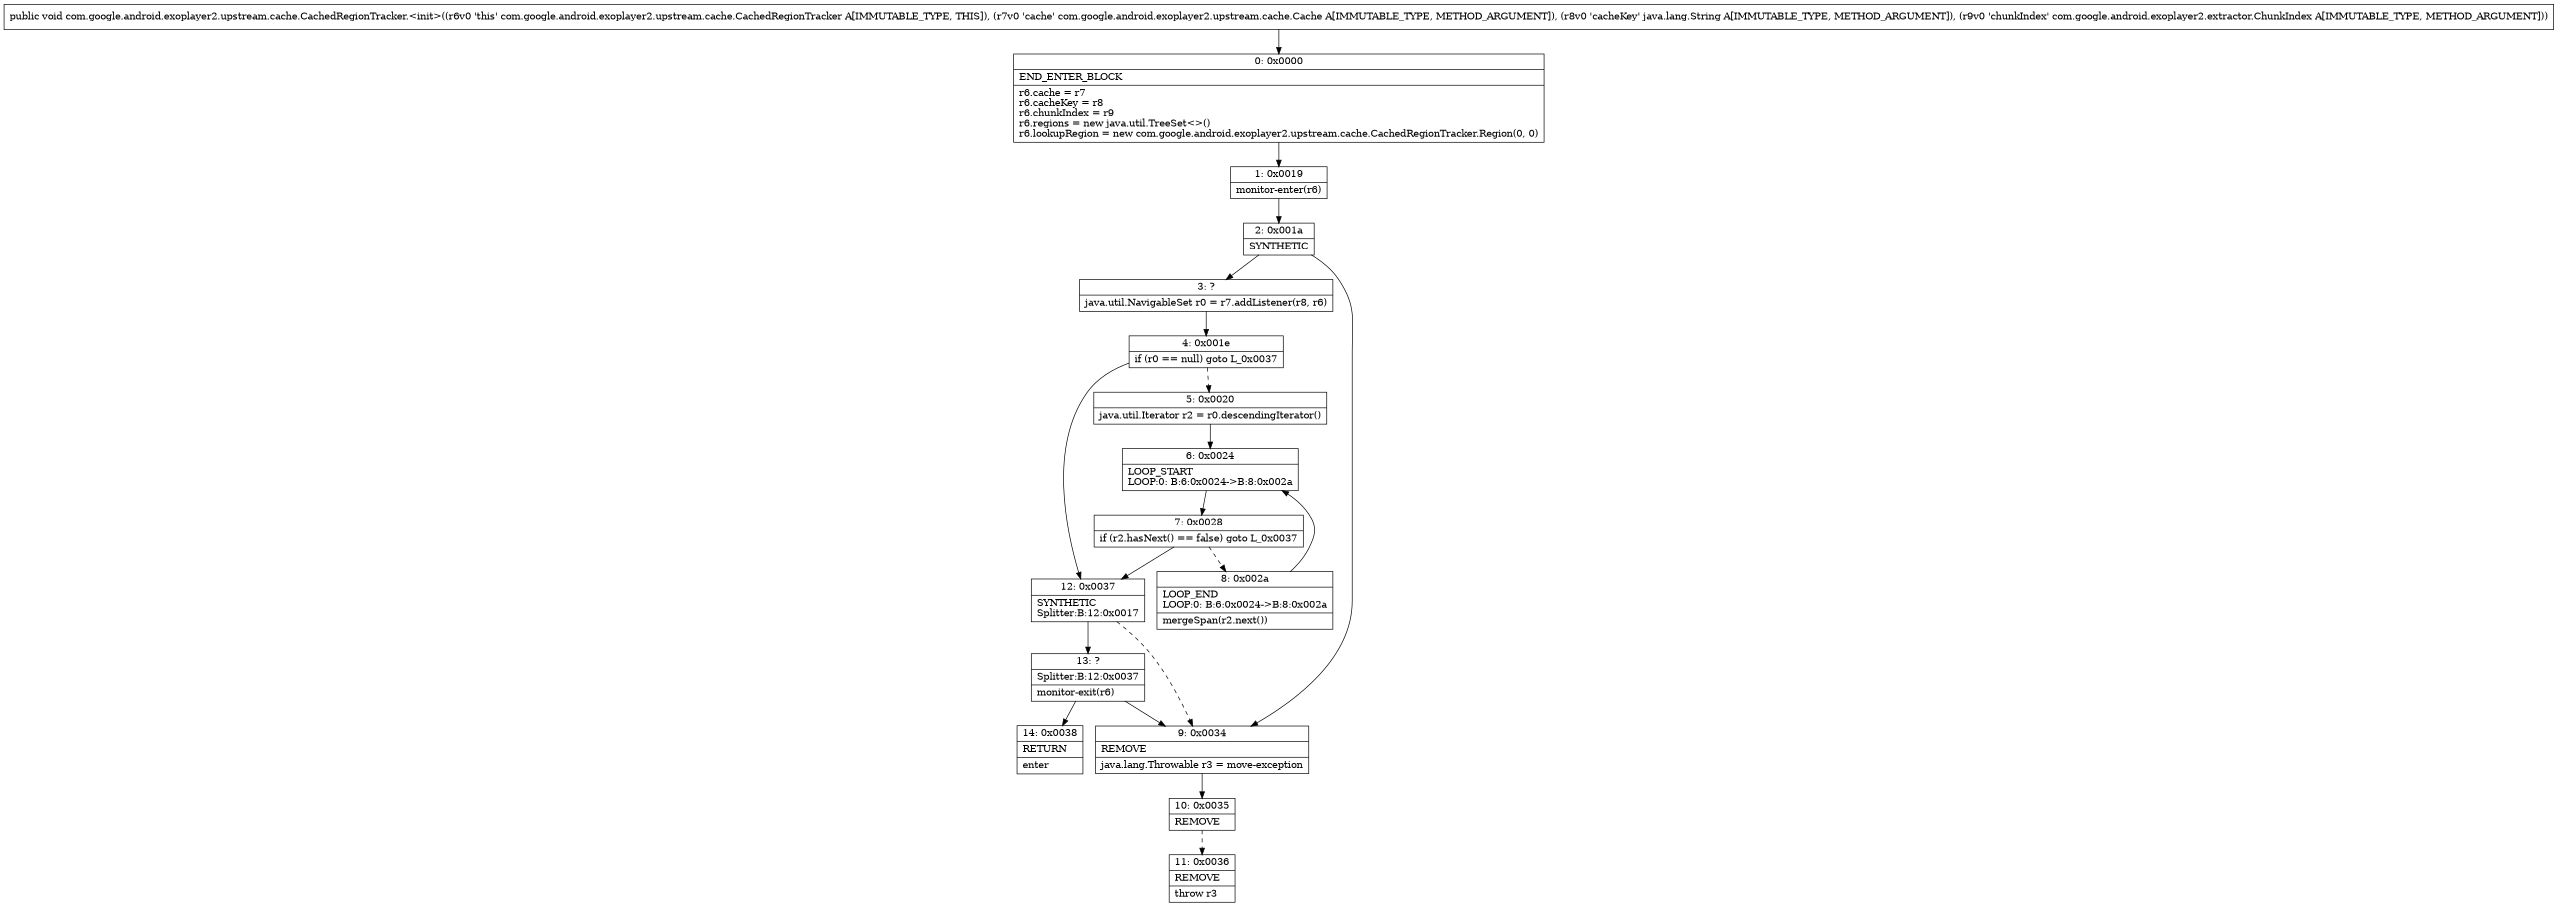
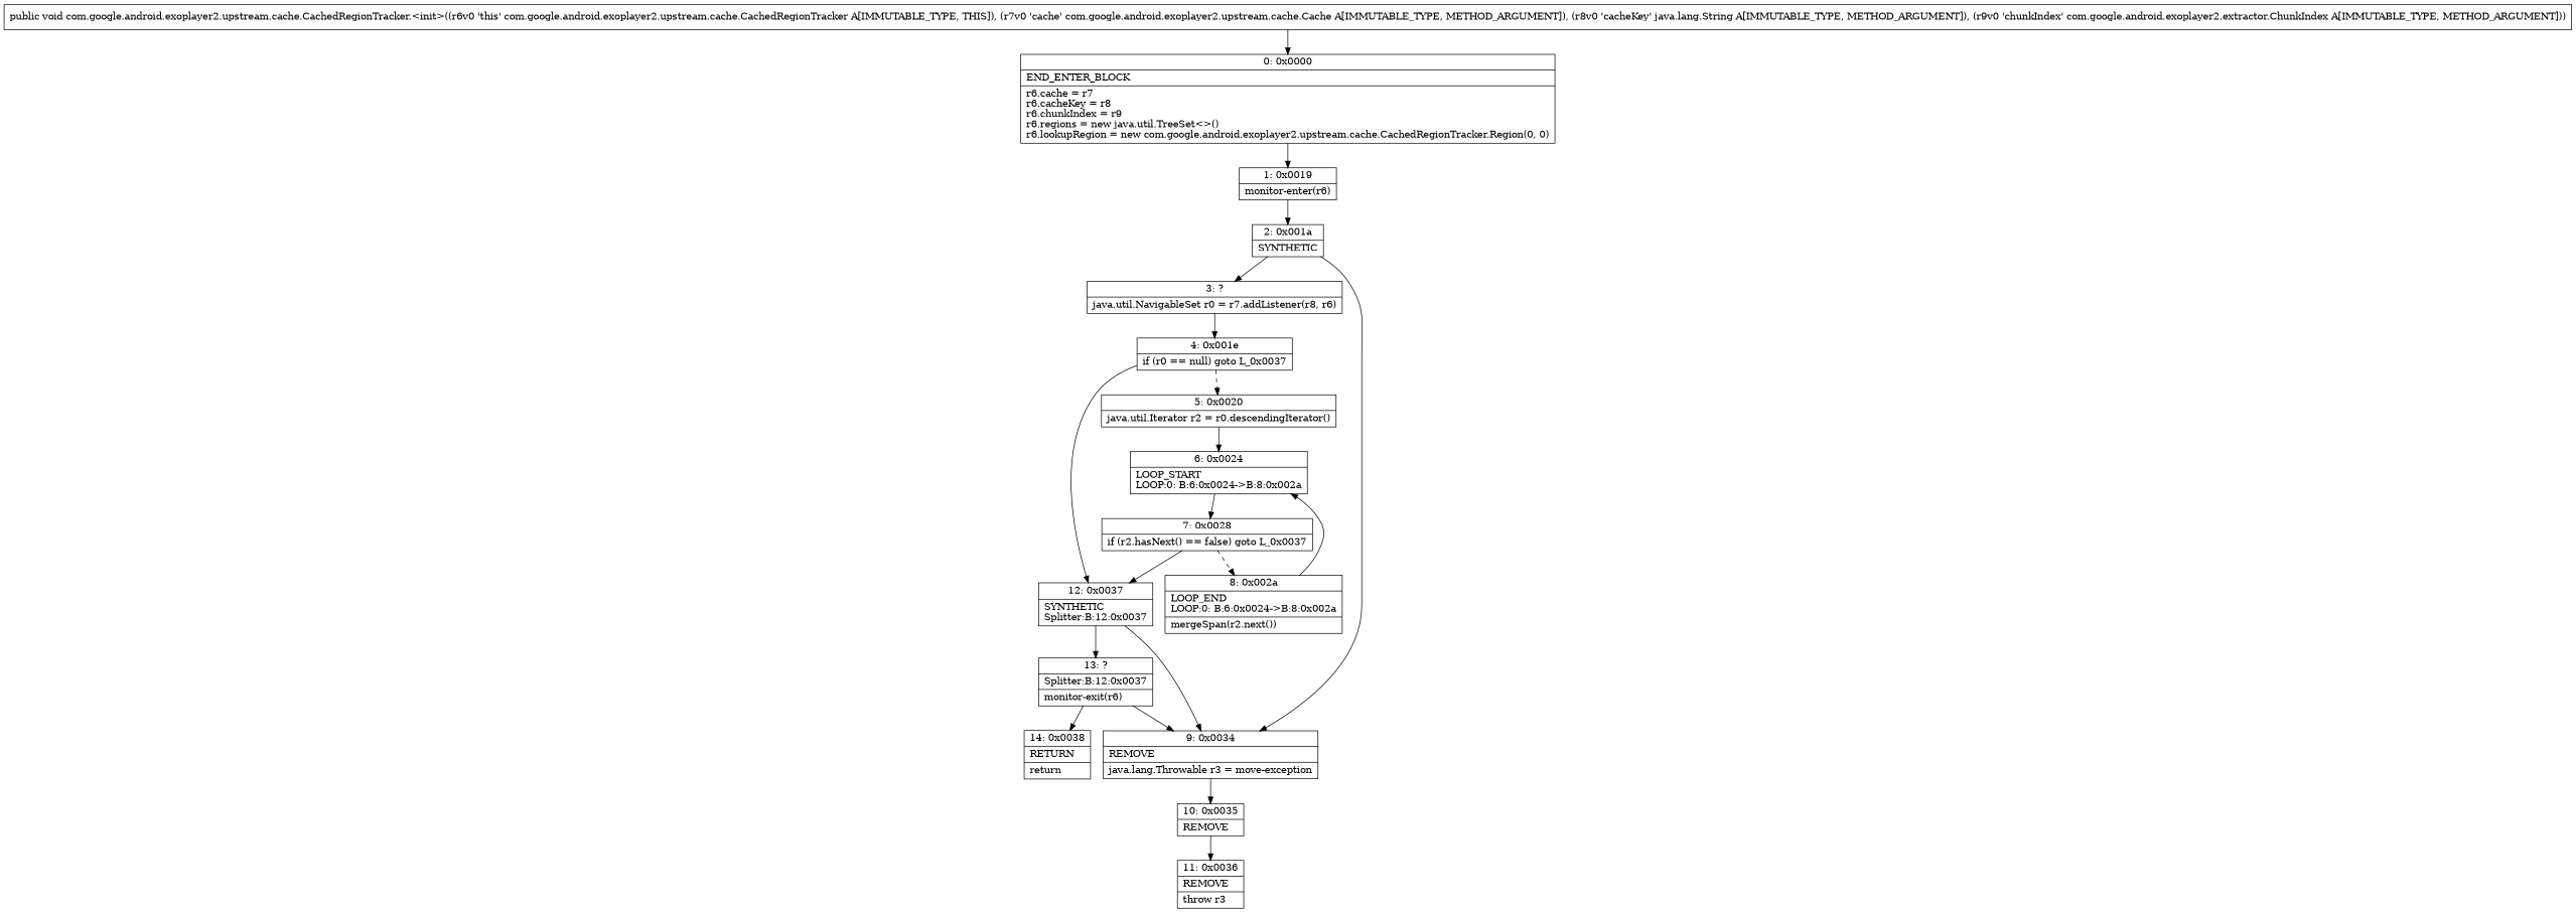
  digraph {
    node [shape=record]
    n1 [label="{0\:\ 0x0000|END_ENTER_BLOCK\l|r6.cache = r7\lr6.cacheKey = r8\lr6.chunkIndex = r9\lr6.regions = new java.util.TreeSet\<\>()\lr6.lookupRegion = new com.google.android.exoplayer2.upstream.cache.CachedRegionTracker.Region(0, 0)\l}"]
    n2 [label="{1\:\ 0x0019|monitor\-enter(r6)\l}"]
    n3 [label="{2\:\ 0x001a|SYNTHETIC\l}"]
    n4 [label="{3\:\ ?|java.util.NavigableSet r0 = r7.addListener(r8, r6)\l}"]
    n5 [label="{9\:\ 0x0034|REMOVE\l|java.lang.Throwable r3 = move\-exception\l}"]
    n6 [label="{4\:\ 0x001e|if (r0 == null) goto L_0x0037\l}"]
    n7 [label="{10\:\ 0x0035|REMOVE\l}"]
    n8 [label="{5\:\ 0x0020|java.util.Iterator r2 = r0.descendingIterator()\l}"]
-   n9 [label="{12\:\ 0x0037|SYNTHETIC\lSplitter:B:12:0x0017\l}"]
+   n9 [label="{12\:\ 0x0037|SYNTHETIC\lSplitter:B:12:0x0037\l}"]
    n10 [label="{6\:\ 0x0024|LOOP_START\lLOOP:0: B:6:0x0024\-\>B:8:0x002a\l}"]
    n11 [label="{13\:\ ?|Splitter:B:12:0x0037\l|monitor\-exit(r6)\l}"]
    n12 [label="{7\:\ 0x0028|if (r2.hasNext() == false) goto L_0x0037\l}"]
    n13 [label="{8\:\ 0x002a|LOOP_END\lLOOP:0: B:6:0x0024\-\>B:8:0x002a\l|mergeSpan(r2.next())\l}"]
    n14 [label="{11\:\ 0x0036|REMOVE\l|throw r3\l}"]
-   n15 [label="{14\:\ 0x0038|RETURN\l|enter\l}"]
+   n15 [label="{14\:\ 0x0038|RETURN\l|return\l}"]
    n16 [label="{public void com.google.android.exoplayer2.upstream.cache.CachedRegionTracker.\<init\>((r6v0 'this' com.google.android.exoplayer2.upstream.cache.CachedRegionTracker A[IMMUTABLE_TYPE, THIS]), (r7v0 'cache' com.google.android.exoplayer2.upstream.cache.Cache A[IMMUTABLE_TYPE, METHOD_ARGUMENT]), (r8v0 'cacheKey' java.lang.String A[IMMUTABLE_TYPE, METHOD_ARGUMENT]), (r9v0 'chunkIndex' com.google.android.exoplayer2.extractor.ChunkIndex A[IMMUTABLE_TYPE, METHOD_ARGUMENT])) }"]
    n1 -> n2
    n2 -> n3
    n3 -> n4
    n3 -> n5
    n4 -> n6
    n5 -> n7
    n6 -> n8 [style=dashed]
    n6 -> n9
-   n7 -> n14 [style=dashed]
+   n7 -> n14
    n8 -> n10
-   n9 -> n5 [style=dashed]
+   n9 -> n5
    n9 -> n11
    n10 -> n12
    n11 -> n5
    n11 -> n15
    n12 -> n9
    n12 -> n13 [style=dashed]
    n13 -> n10
    n16 -> n1
  }
